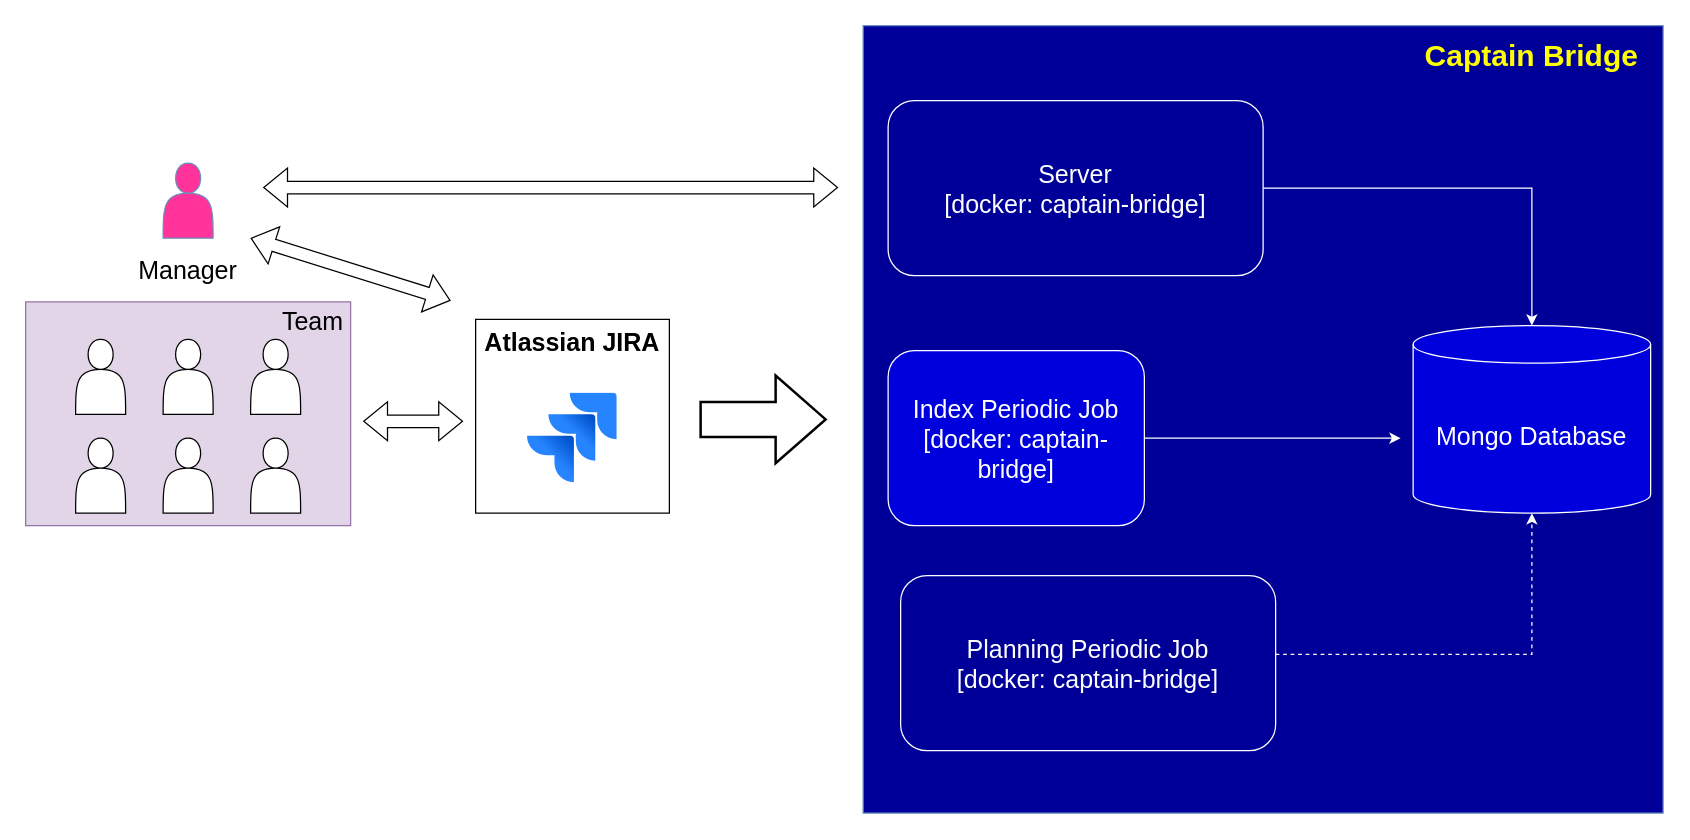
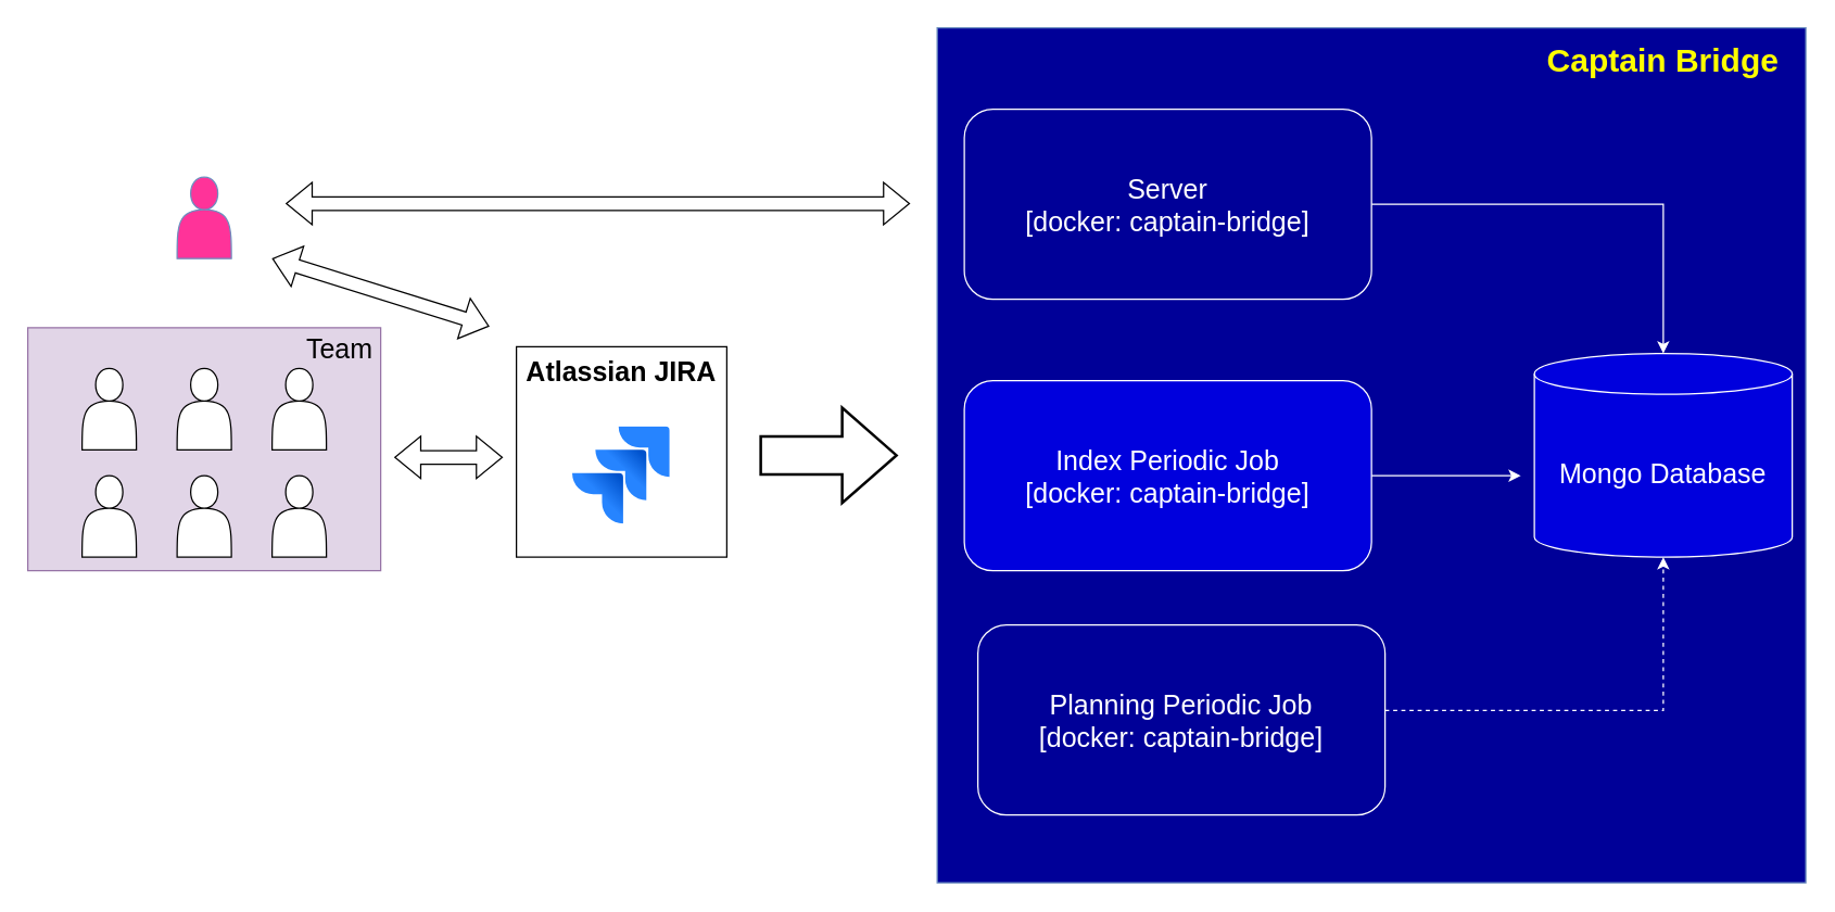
  <mxCell id="0" />
  <mxCell id="1" parent="0" />
  <mxCell id="2" value="" style="rounded=0;whiteSpace=wrap;html=1;fillColor=#e1d5e7;strokeColor=#9673a6;" vertex="1" parent="1"><mxGeometry x="20" y="241" width="260" height="179" as="geometry" /></mxCell>
  <mxCell id="3" value="" style="rounded=0;whiteSpace=wrap;html=1;fillColor=#000098;strokeColor=#6c8ebf;" parent="1" vertex="1"><mxGeometry y="20" width="640" height="630" as="geometry" x="690" /></mxCell>
  <mxCell id="4" style="edgeStyle=orthogonalEdgeStyle;rounded=0;orthogonalLoop=1;jettySize=auto;html=1;fontColor=#FFFFFF;strokeColor=#FFFFFF;" parent="1" source="5" target="6" edge="1"><mxGeometry relative="1" as="geometry" /></mxCell>
  <mxCell id="5" value="&lt;font style=&quot;font-size: 20px;&quot; color=&quot;#ffffff&quot;&gt;Server&lt;/font&gt;&lt;div&gt;&lt;font style=&quot;font-size: 20px;&quot; color=&quot;#ffffff&quot;&gt;[docker: captain-bridge]&lt;/font&gt;&lt;/div&gt;" style="rounded=1;whiteSpace=wrap;html=1;fillColor=#000098;strokeColor=#FFFFFF;" parent="1" vertex="1"><mxGeometry x="710" y="80" width="300" height="140" as="geometry" /></mxCell>
  <mxCell id="6" value="Mongo Database" style="shape=cylinder3;whiteSpace=wrap;html=1;boundedLbl=1;backgroundOutline=1;size=15;fillColor=#0000DD;strokeColor=#FFFFFF;fontSize=20;fontColor=#FFFFFF;" parent="1" vertex="1"><mxGeometry x="1130" y="260" width="190" height="150" as="geometry" /></mxCell>
  <mxCell id="7" style="edgeStyle=orthogonalEdgeStyle;rounded=0;orthogonalLoop=1;jettySize=auto;html=1;strokeColor=#FFFFFF;" parent="1" source="8" edge="1"><mxGeometry relative="1" as="geometry"><mxPoint x="1120" y="350" as="targetPoint" /></mxGeometry></mxCell>
- <mxCell id="8" value="&lt;div&gt;Index Periodic Job&lt;/div&gt;&lt;div&gt;[docker: captain-bridge]&lt;/div&gt;" style="rounded=1;whiteSpace=wrap;html=1;fillColor=#0000DD;strokeColor=#FFFFFF;fontSize=20;gradientColor=none;fontColor=#FFFFFF;" parent="1" vertex="1"><mxGeometry x="710" y="280" width="205" height="140" as="geometry" /></mxCell>
+ <mxCell id="8" value="&lt;div&gt;Index Periodic Job&lt;/div&gt;&lt;div&gt;[docker: captain-bridge]&lt;/div&gt;" style="rounded=1;whiteSpace=wrap;html=1;fillColor=#0000DD;strokeColor=#FFFFFF;fontSize=20;gradientColor=none;fontColor=#FFFFFF;" parent="1" vertex="1"><mxGeometry x="710" y="280" width="300" height="140" as="geometry" /></mxCell>
  <mxCell id="9" value="&lt;div&gt;Planning Periodic Job&lt;/div&gt;&lt;div&gt;[docker: captain-bridge]&lt;/div&gt;" style="rounded=1;whiteSpace=wrap;html=1;fillColor=#000098;fontSize=20;fontColor=#FFFFFF;strokeColor=#FFFFFF;" parent="1" vertex="1"><mxGeometry x="720" y="460" width="300" height="140" as="geometry" /></mxCell>
  <mxCell id="10" style="edgeStyle=orthogonalEdgeStyle;rounded=0;orthogonalLoop=1;jettySize=auto;html=1;exitX=1;exitY=0.45;exitDx=0;exitDy=0;exitPerimeter=0;entryX=0.5;entryY=1;entryDx=0;entryDy=0;entryPerimeter=0;strokeColor=#FFFFFF;dashed=1;" parent="1" source="9" target="6" edge="1"><mxGeometry relative="1" as="geometry" /></mxCell>
  <mxCell id="11" value="&lt;font color=&quot;#ffff00&quot; style=&quot;font-size: 24px;&quot;&gt;&lt;b style=&quot;&quot;&gt;Captain Bridge&lt;/b&gt;&lt;/font&gt;" style="text;html=1;align=center;verticalAlign=middle;whiteSpace=wrap;rounded=0;" parent="1" vertex="1"><mxGeometry x="1120" y="20" width="210" height="50" as="geometry" /></mxCell>
  <mxCell id="12" value="&lt;font style=&quot;font-size: 20px;&quot;&gt;&lt;b&gt;Atlassian JIRA&lt;/b&gt;&lt;/font&gt;" style="whiteSpace=wrap;html=1;aspect=fixed;verticalAlign=top;" parent="1" vertex="1"><mxGeometry x="380" y="255" width="155" height="155" as="geometry" /></mxCell>
  <mxCell id="13" value="" style="shape=actor;whiteSpace=wrap;html=1;fillColor=#FF3399;strokeColor=#6c8ebf;" parent="1" vertex="1"><mxGeometry x="130" y="130" width="40" height="60" as="geometry" /></mxCell>
- <mxCell id="14" value="&lt;font&gt;Manager&lt;/font&gt;" style="text;html=1;align=center;verticalAlign=middle;whiteSpace=wrap;rounded=0;fontSize=20;" parent="1" vertex="1"><mxGeometry x="120" y="200" width="60" height="30" as="geometry" /></mxCell>
  <mxCell id="15" value="" style="shape=actor;whiteSpace=wrap;html=1;" vertex="1" parent="1"><mxGeometry x="60" y="271" width="40" height="60" as="geometry" /></mxCell>
  <mxCell id="16" value="" style="shape=actor;whiteSpace=wrap;html=1;" vertex="1" parent="1"><mxGeometry x="130" y="271" width="40" height="60" as="geometry" /></mxCell>
  <mxCell id="17" value="" style="shape=actor;whiteSpace=wrap;html=1;" vertex="1" parent="1"><mxGeometry x="200" y="271" width="40" height="60" as="geometry" /></mxCell>
  <mxCell id="18" value="" style="shape=actor;whiteSpace=wrap;html=1;" vertex="1" parent="1"><mxGeometry x="60" y="350" width="40" height="60" as="geometry" /></mxCell>
  <mxCell id="19" value="" style="shape=actor;whiteSpace=wrap;html=1;" vertex="1" parent="1"><mxGeometry x="130" y="350" width="40" height="60" as="geometry" /></mxCell>
  <mxCell id="20" value="" style="shape=actor;whiteSpace=wrap;html=1;" vertex="1" parent="1"><mxGeometry x="200" y="350" width="40" height="60" as="geometry" /></mxCell>
  <mxCell id="21" value="" style="image;html=1;image=img/lib/atlassian/Jira_Logo.svg;" vertex="1" parent="1"><mxGeometry x="421.5" y="314" width="72" height="72" as="geometry" /></mxCell>
  <mxCell id="22" value="" style="verticalLabelPosition=bottom;verticalAlign=top;html=1;strokeWidth=2;shape=mxgraph.arrows2.arrow;dy=0.6;dx=40;notch=0;" vertex="1" parent="1"><mxGeometry x="560" y="300" width="100" height="70" as="geometry" /></mxCell>
  <mxCell id="23" value="&lt;font style=&quot;font-size: 20px;&quot;&gt;Team&lt;/font&gt;" style="text;html=1;align=center;verticalAlign=middle;whiteSpace=wrap;rounded=0;" vertex="1" parent="1"><mxGeometry x="220" y="241" width="60" height="30" as="geometry" /></mxCell>
  <mxCell id="24" value="" style="shape=flexArrow;endArrow=classic;startArrow=classic;html=1;rounded=0;" edge="1" parent="1"><mxGeometry width="100" height="100" relative="1" as="geometry"><mxPoint x="290" y="336.5" as="sourcePoint" /><mxPoint x="370" y="336.5" as="targetPoint" /></mxGeometry></mxCell>
  <mxCell id="25" value="" style="shape=flexArrow;endArrow=classic;startArrow=classic;html=1;rounded=0;" edge="1" parent="1"><mxGeometry width="100" height="100" relative="1" as="geometry"><mxPoint x="210" y="149.5" as="sourcePoint" /><mxPoint x="670" y="149.5" as="targetPoint" /></mxGeometry></mxCell>
  <mxCell id="26" value="" style="shape=flexArrow;endArrow=classic;startArrow=classic;html=1;rounded=0;" edge="1" parent="1"><mxGeometry width="100" height="100" relative="1" as="geometry"><mxPoint x="200" y="190" as="sourcePoint" /><mxPoint x="360" y="240" as="targetPoint" /></mxGeometry></mxCell>
